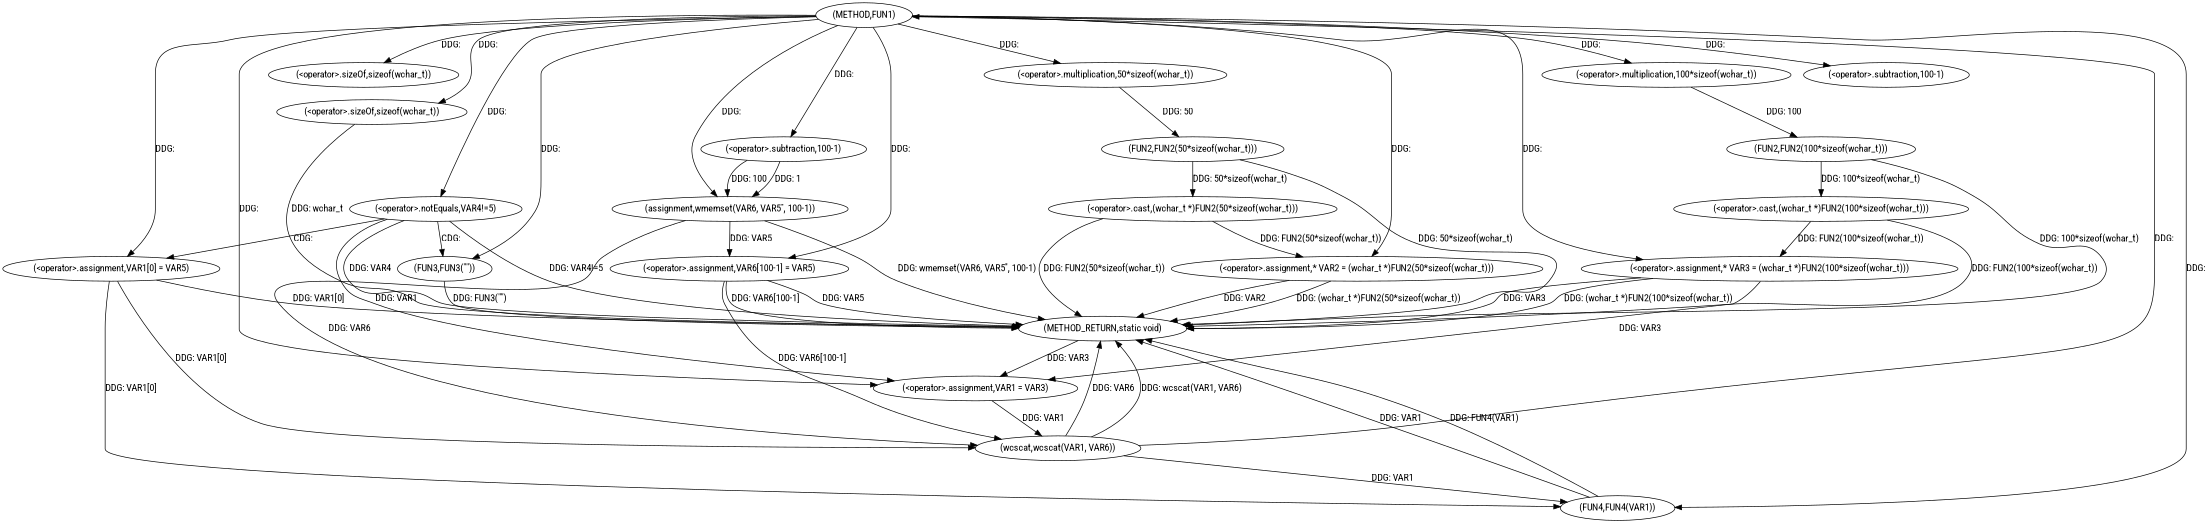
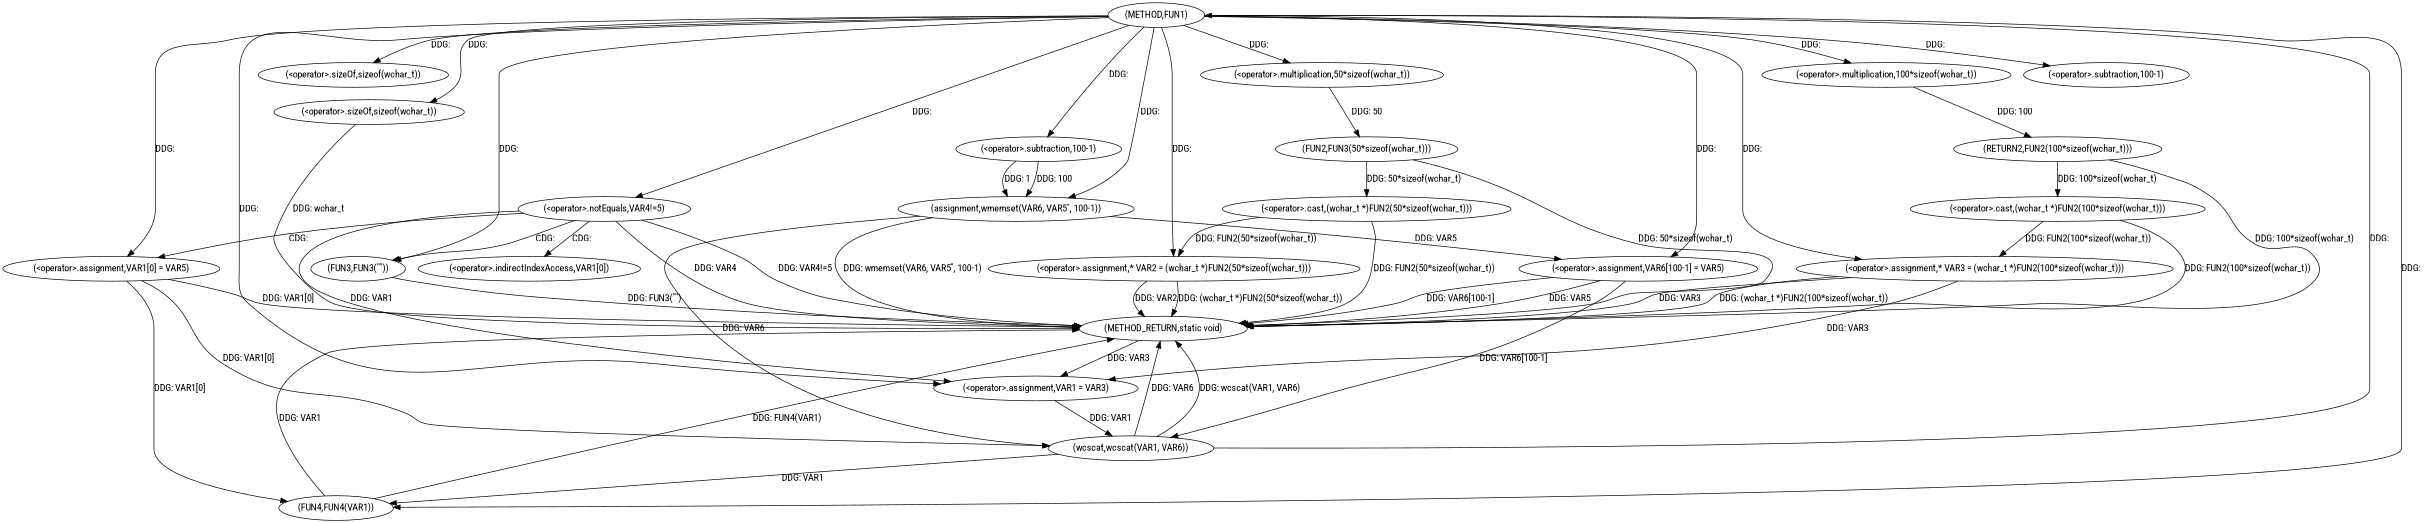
  digraph {
    fontname="Roboto Condensed"
    node [fontname="Roboto Condensed"]
    edge [fontname="Roboto Condensed"]
    n1 [label="(METHOD,FUN1)"]
    n2 [label="(<operator>.assignment,* VAR2 = (wchar_t *)FUN2(50*sizeof(wchar_t)))"]
    n3 [label="(<operator>.multiplication,50*sizeof(wchar_t))"]
    n4 [label="(<operator>.sizeOf,sizeof(wchar_t))"]
    n5 [label="(<operator>.assignment,* VAR3 = (wchar_t *)FUN2(100*sizeof(wchar_t)))"]
    n6 [label="(<operator>.multiplication,100*sizeof(wchar_t))"]
    n7 [label="(<operator>.sizeOf,sizeof(wchar_t))"]
    n8 [label="(<operator>.notEquals,VAR4!=5)"]
    n9 [label="(FUN3,FUN3(\"\"))"]
    n10 [label="(<operator>.assignment,VAR1 = VAR3)"]
    n11 [label="(<operator>.assignment,VAR1[0] = VAR5)"]
    n12 [label="(assignment,wmemset(VAR6, VAR5'', 100-1))"]
    n13 [label="(<operator>.subtraction,100-1)"]
    n14 [label="(<operator>.assignment,VAR6[100-1] = VAR5)"]
    n15 [label="(<operator>.subtraction,100-1)"]
    n16 [label="(FUN4,FUN4(VAR1))"]
    n17 [label="(METHOD_RETURN,static void)"]
-   n18 [label="(FUN2,FUN2(50*sizeof(wchar_t)))"]
-   n19 [label="(FUN2,FUN2(100*sizeof(wchar_t)))"]
+   n18 [label="(FUN2,FUN3(50*sizeof(wchar_t)))"]
+   n19 [label="(RETURN2,FUN2(100*sizeof(wchar_t)))"]
+   n20 [label="(<operator>.indirectIndexAccess,VAR1[0])"]
    n21 [label="(wcscat,wcscat(VAR1, VAR6))"]
    n22 [label="(<operator>.cast,(wchar_t *)FUN2(50*sizeof(wchar_t)))"]
    n23 [label="(<operator>.cast,(wchar_t *)FUN2(100*sizeof(wchar_t)))"]
    n1 -> n2 [label="DDG: "]
    n1 -> n3 [label="DDG: "]
    n1 -> n4 [label="DDG: "]
    n1 -> n5 [label="DDG: "]
    n1 -> n6 [label="DDG: "]
    n1 -> n7 [label="DDG: "]
    n1 -> n8 [label="DDG: "]
    n1 -> n9 [label="DDG: "]
    n1 -> n10 [label="DDG: "]
    n1 -> n11 [label="DDG: "]
    n1 -> n12 [label="DDG: "]
    n1 -> n13 [label="DDG: "]
    n1 -> n14 [label="DDG: "]
    n1 -> n15 [label="DDG: "]
    n1 -> n16 [label="DDG: "]
    n2 -> n17 [label="DDG: VAR2"]
    n2 -> n17 [label="DDG: (wchar_t *)FUN2(50*sizeof(wchar_t))"]
    n3 -> n18 [label="DDG: 50"]
    n5 -> n10 [label="DDG: VAR3"]
    n5 -> n17 [label="DDG: (wchar_t *)FUN2(100*sizeof(wchar_t))"]
    n5 -> n17 [label="DDG: VAR3"]
    n6 -> n19 [label="DDG: 100"]
    n7 -> n17 [label="DDG: wchar_t"]
    n8 -> n9 [label="CDG: "]
    n8 -> n10 [label="DDG: VAR1"]
    n8 -> n11 [label="CDG: "]
    n8 -> n17 [label="DDG: VAR4"]
    n8 -> n17 [label="DDG: VAR4!=5"]
+   n8 -> n20 [label="CDG: "]
    n9 -> n17 [label="DDG: FUN3(\"\")"]
    n10 -> n21 [label="DDG: VAR1"]
    n11 -> n16 [label="DDG: VAR1[0]"]
    n11 -> n17 [label="DDG: VAR1[0]"]
    n11 -> n21 [label="DDG: VAR1[0]"]
    n12 -> n14 [label="DDG: VAR5"]
    n12 -> n17 [label="DDG: wmemset(VAR6, VAR5'', 100-1)"]
    n12 -> n21 [label="DDG: VAR6"]
    n13 -> n12 [label="DDG: 100"]
    n13 -> n12 [label="DDG: 1"]
    n14 -> n17 [label="DDG: VAR5"]
    n14 -> n17 [label="DDG: VAR6[100-1]"]
    n14 -> n21 [label="DDG: VAR6[100-1]"]
    n16 -> n17 [label="DDG: VAR1"]
    n16 -> n17 [label="DDG: FUN4(VAR1)"]
    n17 -> n10 [label="DDG: VAR3"]
    n18 -> n17 [label="DDG: 50*sizeof(wchar_t)"]
    n18 -> n22 [label="DDG: 50*sizeof(wchar_t)"]
    n19 -> n17 [label="DDG: 100*sizeof(wchar_t)"]
    n19 -> n23 [label="DDG: 100*sizeof(wchar_t)"]
    n21 -> n1 [label="DDG: "]
    n21 -> n16 [label="DDG: VAR1"]
    n21 -> n17 [label="DDG: VAR6"]
    n21 -> n17 [label="DDG: wcscat(VAR1, VAR6)"]
    n22 -> n2 [label="DDG: FUN2(50*sizeof(wchar_t))"]
    n22 -> n17 [label="DDG: FUN2(50*sizeof(wchar_t))"]
    n23 -> n5 [label="DDG: FUN2(100*sizeof(wchar_t))"]
    n23 -> n17 [label="DDG: FUN2(100*sizeof(wchar_t))"]
  }
